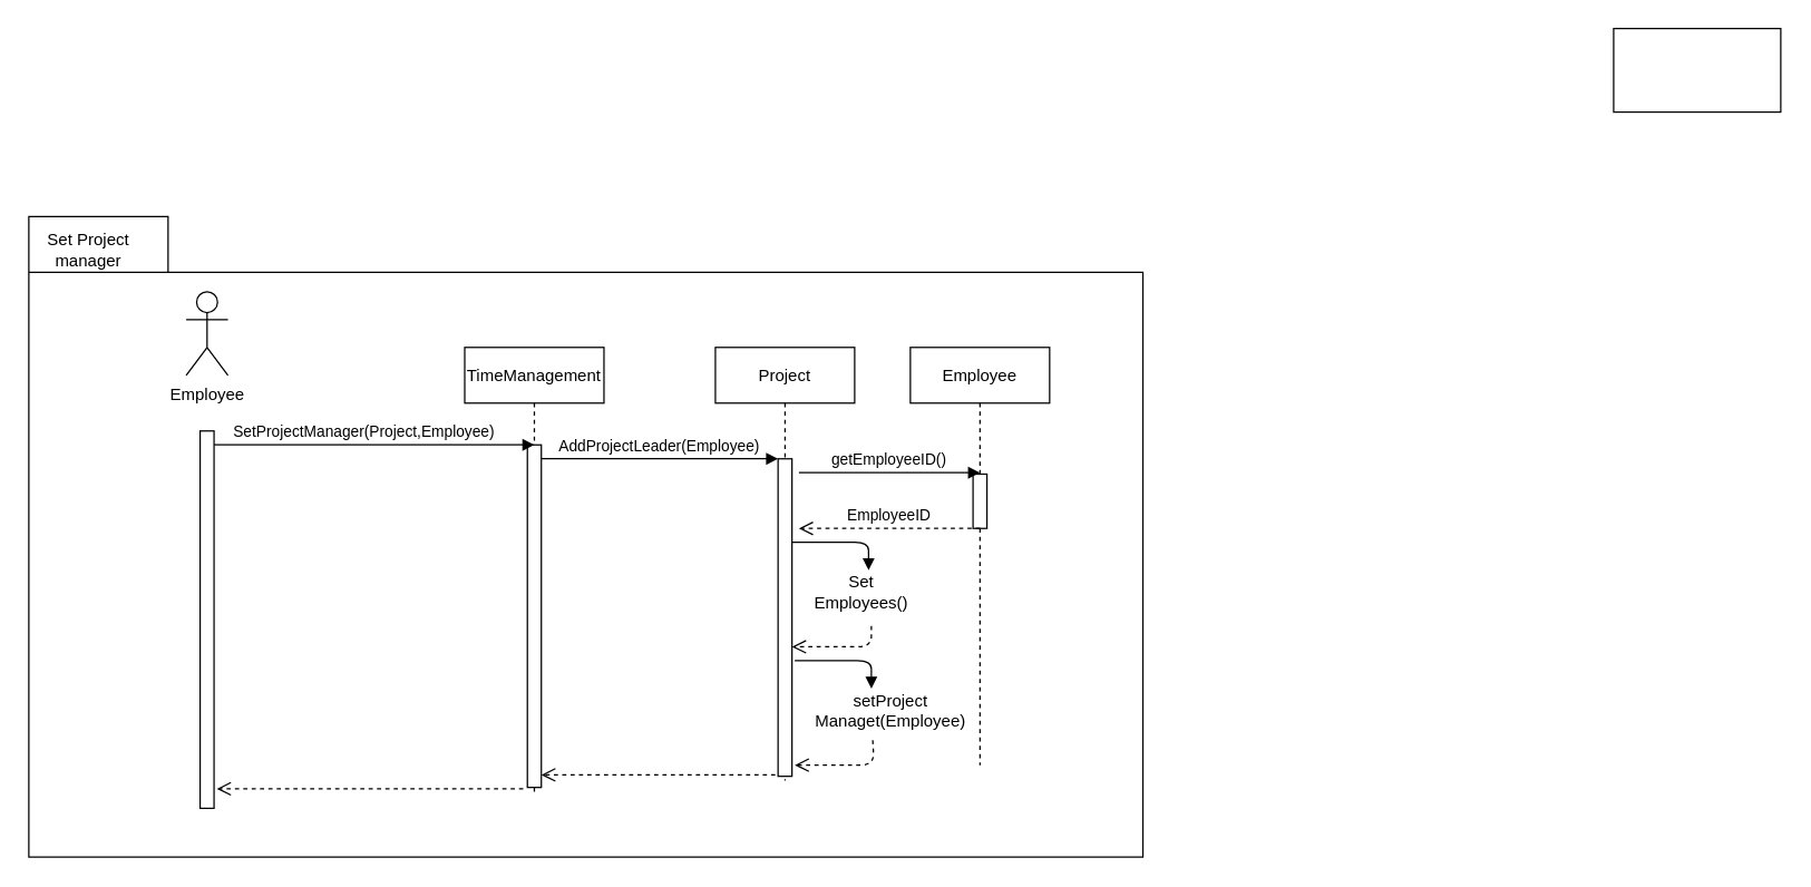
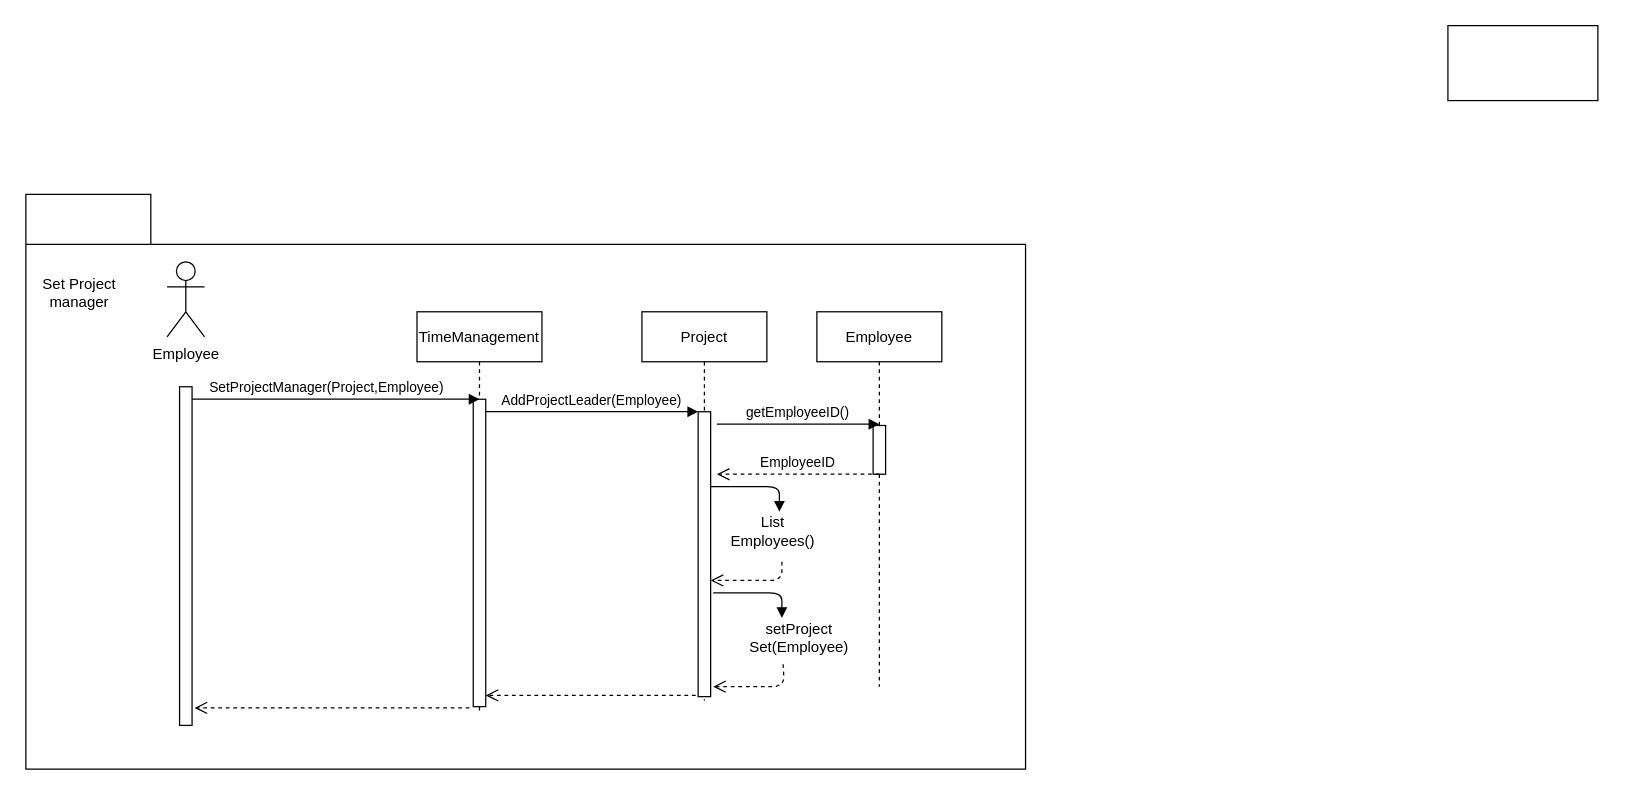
  <mxCell id="0" />
  <mxCell id="1" parent="0" />
  <mxCell id="2" value="" style="shape=folder;fontStyle=1;spacingTop=10;tabWidth=100;tabHeight=40;tabPosition=left;html=1;" vertex="1" parent="1"><mxGeometry x="20" y="155" width="800" height="460" as="geometry" /></mxCell>
  <mxCell id="3" value="TimeManagement" style="shape=umlLifeline;perimeter=lifelinePerimeter;container=1;collapsible=0;recursiveResize=0;rounded=0;shadow=0;strokeWidth=1;" parent="1" vertex="1"><mxGeometry x="333" y="249" width="100" height="322" as="geometry" /></mxCell>
  <mxCell id="4" value="" style="points=[];perimeter=orthogonalPerimeter;rounded=0;shadow=0;strokeWidth=1;" parent="3" vertex="1"><mxGeometry x="45" y="70" width="10" height="246" as="geometry" /></mxCell>
  <mxCell id="5" value="Project" style="shape=umlLifeline;perimeter=lifelinePerimeter;container=1;collapsible=0;recursiveResize=0;rounded=0;shadow=0;strokeWidth=1;" parent="1" vertex="1"><mxGeometry x="513" y="249" width="100" height="311" as="geometry" /></mxCell>
  <mxCell id="6" value="" style="points=[];perimeter=orthogonalPerimeter;rounded=0;shadow=0;strokeWidth=1;" parent="5" vertex="1"><mxGeometry x="45" y="80" width="10" height="228" as="geometry" /></mxCell>
  <mxCell id="7" value="" style="verticalAlign=bottom;endArrow=open;dashed=1;endSize=8;shadow=0;strokeWidth=1;" parent="1" target="4" edge="1"><mxGeometry relative="1" as="geometry"><mxPoint x="488" y="405" as="targetPoint" /><mxPoint x="556" y="556" as="sourcePoint" /><Array as="points"><mxPoint x="489" y="556" /></Array></mxGeometry></mxCell>
  <mxCell id="8" value="AddProjectLeader(Employee)" style="verticalAlign=bottom;endArrow=block;entryX=0;entryY=0;shadow=0;strokeWidth=1;" parent="1" source="4" target="6" edge="1"><mxGeometry relative="1" as="geometry"><mxPoint x="488" y="329" as="sourcePoint" /></mxGeometry></mxCell>
  <mxCell id="9" value="" style="verticalAlign=bottom;endArrow=block;entryX=1;entryY=0;shadow=0;strokeWidth=1;" parent="1" source="6" edge="1"><mxGeometry relative="1" as="geometry"><mxPoint x="453" y="369" as="sourcePoint" /><mxPoint x="623" y="409" as="targetPoint" /><Array as="points"><mxPoint x="623" y="389" /></Array></mxGeometry></mxCell>
  <mxCell id="10" value="" style="verticalAlign=bottom;endArrow=open;dashed=1;endSize=8;shadow=0;strokeWidth=1;exitX=0.64;exitY=1.1;exitDx=0;exitDy=0;exitPerimeter=0;" parent="1" source="17" target="6" edge="1"><mxGeometry relative="1" as="geometry"><mxPoint x="565" y="479" as="targetPoint" /><mxPoint x="623" y="479" as="sourcePoint" /><Array as="points"><mxPoint x="625" y="464" /><mxPoint x="600" y="464" /></Array></mxGeometry></mxCell>
  <mxCell id="11" value="Employee" style="shape=umlLifeline;perimeter=lifelinePerimeter;container=1;collapsible=0;recursiveResize=0;rounded=0;shadow=0;strokeWidth=1;" vertex="1" parent="1"><mxGeometry x="653" y="249" width="100" height="300" as="geometry" /></mxCell>
  <mxCell id="12" value="" style="points=[];perimeter=orthogonalPerimeter;rounded=0;shadow=0;strokeWidth=1;" vertex="1" parent="11"><mxGeometry x="45" y="91" width="10" height="39" as="geometry" /></mxCell>
  <mxCell id="13" value="SetProjectManager(Project,Employee)" style="verticalAlign=bottom;endArrow=block;entryX=0;entryY=0;shadow=0;strokeWidth=1;" edge="1" parent="1"><mxGeometry x="-0.059" relative="1" as="geometry"><mxPoint x="153" y="319" as="sourcePoint" /><mxPoint x="383" y="319" as="targetPoint" /><mxPoint as="offset" /></mxGeometry></mxCell>
  <mxCell id="14" value="getEmployeeID()" style="verticalAlign=bottom;endArrow=block;shadow=0;strokeWidth=1;" edge="1" parent="1"><mxGeometry relative="1" as="geometry"><mxPoint x="573" y="339" as="sourcePoint" /><mxPoint x="703" y="339" as="targetPoint" /></mxGeometry></mxCell>
  <mxCell id="15" value="EmployeeID" style="verticalAlign=bottom;endArrow=open;dashed=1;endSize=8;exitX=0;exitY=0.95;shadow=0;strokeWidth=1;" edge="1" parent="1"><mxGeometry relative="1" as="geometry"><mxPoint x="573" y="379" as="targetPoint" /><mxPoint x="703" y="379" as="sourcePoint" /></mxGeometry></mxCell>
  <mxCell id="16" value="Employee" style="shape=umlActor;verticalLabelPosition=bottom;verticalAlign=top;html=1;outlineConnect=0;" vertex="1" parent="1"><mxGeometry x="133" y="209" width="30" height="60" as="geometry" /></mxCell>
- <mxCell id="17" value="Set Employees()" style="text;html=1;strokeColor=none;fillColor=none;align=center;verticalAlign=middle;whiteSpace=wrap;rounded=0;" vertex="1" parent="1"><mxGeometry x="593" y="405" width="50" height="40" as="geometry" /></mxCell>
+ <mxCell id="17" value="List Employees()" style="text;html=1;strokeColor=none;fillColor=none;align=center;verticalAlign=middle;whiteSpace=wrap;rounded=0;" vertex="1" parent="1"><mxGeometry x="593" y="405" width="50" height="40" as="geometry" /></mxCell>
  <mxCell id="18" value="" style="points=[];perimeter=orthogonalPerimeter;rounded=0;shadow=0;strokeWidth=1;" vertex="1" parent="1"><mxGeometry x="143" y="309" width="10" height="271" as="geometry" /></mxCell>
  <mxCell id="19" value="" style="verticalAlign=bottom;endArrow=open;dashed=1;endSize=8;exitX=0;exitY=0.95;shadow=0;strokeWidth=1;" edge="1" parent="1"><mxGeometry relative="1" as="geometry"><mxPoint x="155" y="566" as="targetPoint" /><mxPoint x="375" y="566" as="sourcePoint" /></mxGeometry></mxCell>
- <mxCell id="20" value="Set Project manager" style="text;html=1;strokeColor=none;fillColor=none;align=center;verticalAlign=middle;whiteSpace=wrap;rounded=0;" vertex="1" parent="1"><mxGeometry x="23" width="80" height="20" as="geometry" y="169" /></mxCell>
+ <mxCell id="20" value="Set Project manager" style="text;html=1;strokeColor=none;fillColor=none;align=center;verticalAlign=middle;whiteSpace=wrap;rounded=0;" vertex="1" parent="1"><mxGeometry x="23" y="224" width="80" height="20" as="geometry" /></mxCell>
  <mxCell id="21" value="" style="verticalAlign=bottom;endArrow=block;entryX=1;entryY=0;shadow=0;strokeWidth=1;" edge="1" parent="1"><mxGeometry relative="1" as="geometry"><mxPoint x="570" y="474" as="sourcePoint" /><mxPoint x="625" y="494" as="targetPoint" /><Array as="points"><mxPoint x="625" y="474" /></Array></mxGeometry></mxCell>
  <mxCell id="22" value="" style="verticalAlign=bottom;endArrow=open;dashed=1;endSize=8;shadow=0;strokeWidth=1;exitX=0.352;exitY=1.025;exitDx=0;exitDy=0;exitPerimeter=0;" edge="1" parent="1" source="23"><mxGeometry relative="1" as="geometry"><mxPoint x="570" y="549" as="targetPoint" /><mxPoint x="625" y="564" as="sourcePoint" /><Array as="points"><mxPoint x="627" y="549" /><mxPoint x="602" y="549" /></Array></mxGeometry></mxCell>
- <mxCell id="23" value="setProject Managet(Employee)" style="text;html=1;strokeColor=none;fillColor=none;align=center;verticalAlign=middle;whiteSpace=wrap;rounded=0;" vertex="1" parent="1"><mxGeometry x="595" y="490" width="88" height="40" as="geometry" /></mxCell>
+ <mxCell id="23" value="setProject Set(Employee)" style="text;html=1;strokeColor=none;fillColor=none;align=center;verticalAlign=middle;whiteSpace=wrap;rounded=0;" vertex="1" parent="1"><mxGeometry x="595" y="490" width="88" height="40" as="geometry" /></mxCell>
  <mxCell id="24" value="" style="rounded=0;whiteSpace=wrap;html=1;" vertex="1" parent="1"><mxGeometry x="1158" y="20" width="120" height="60" as="geometry" /></mxCell>
